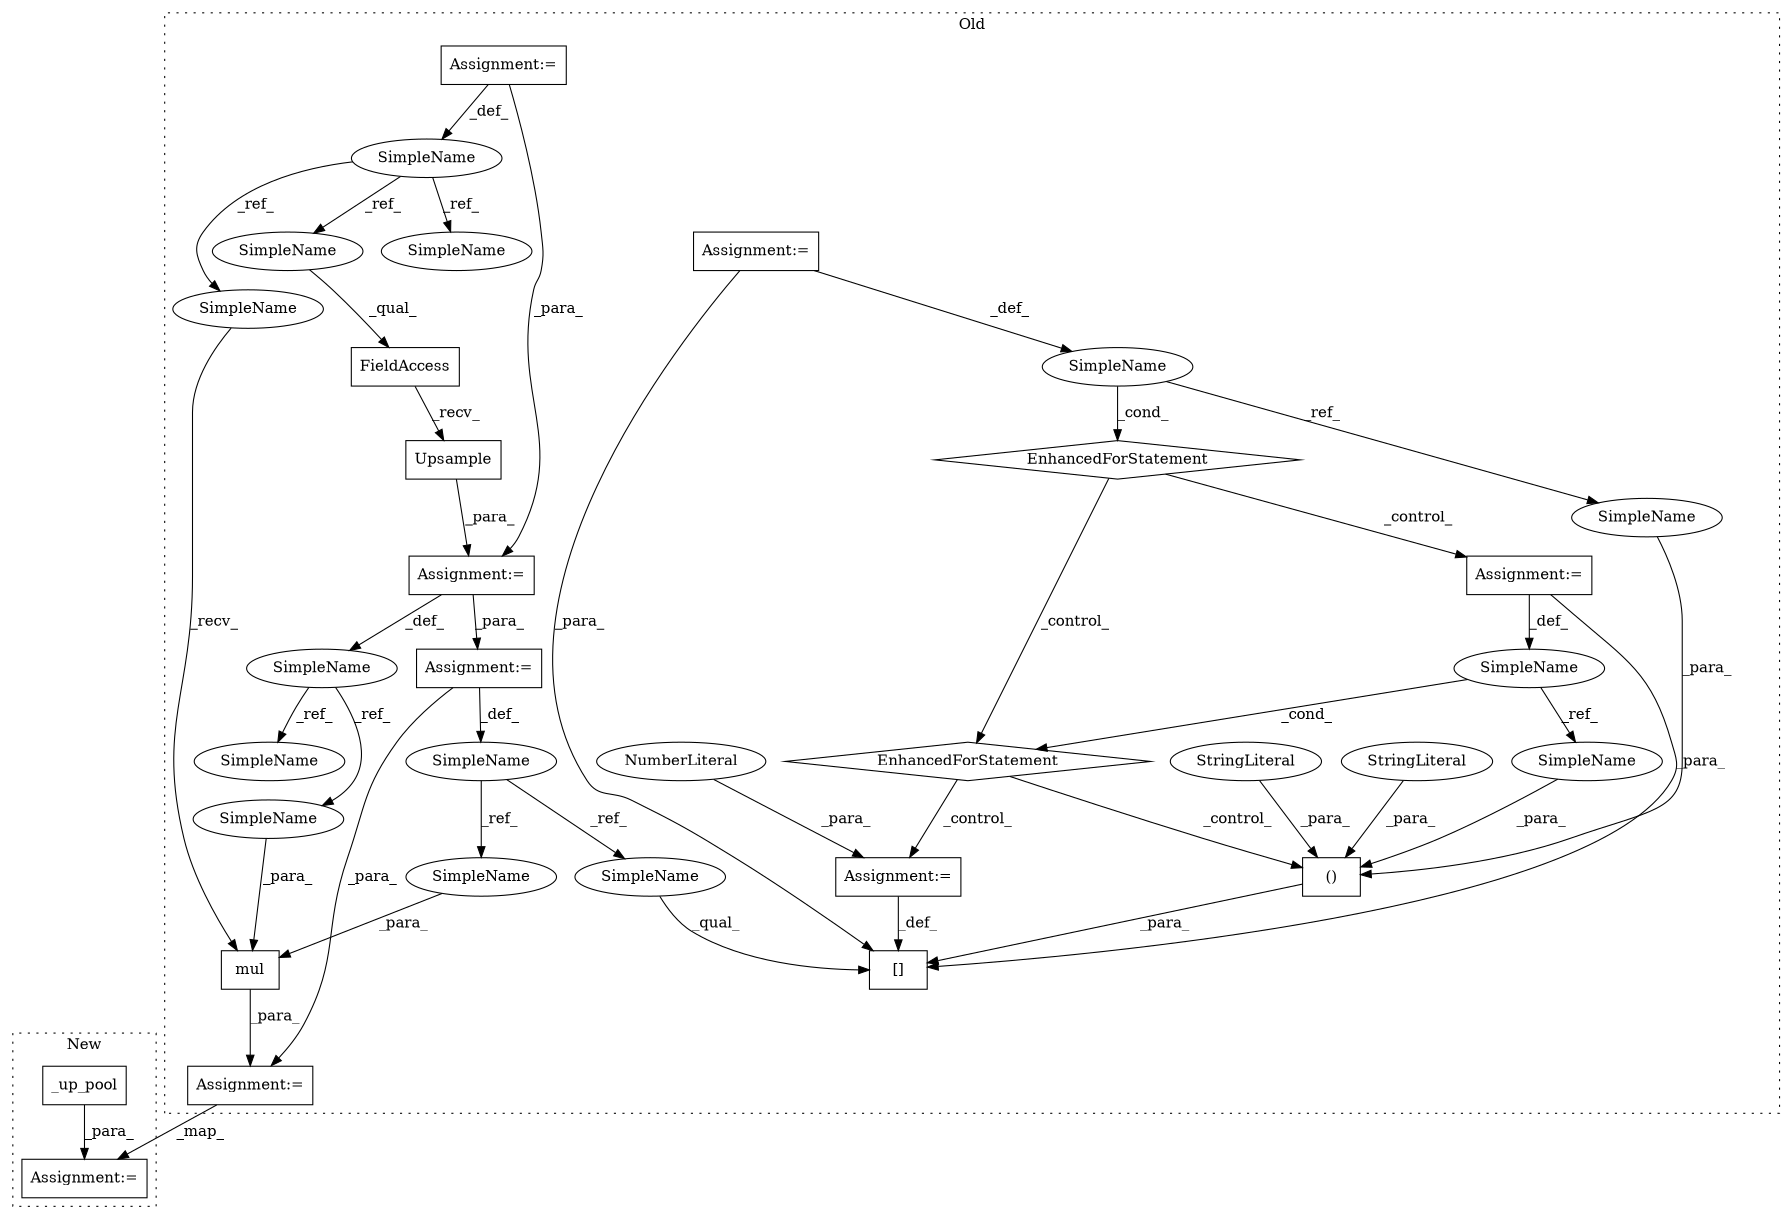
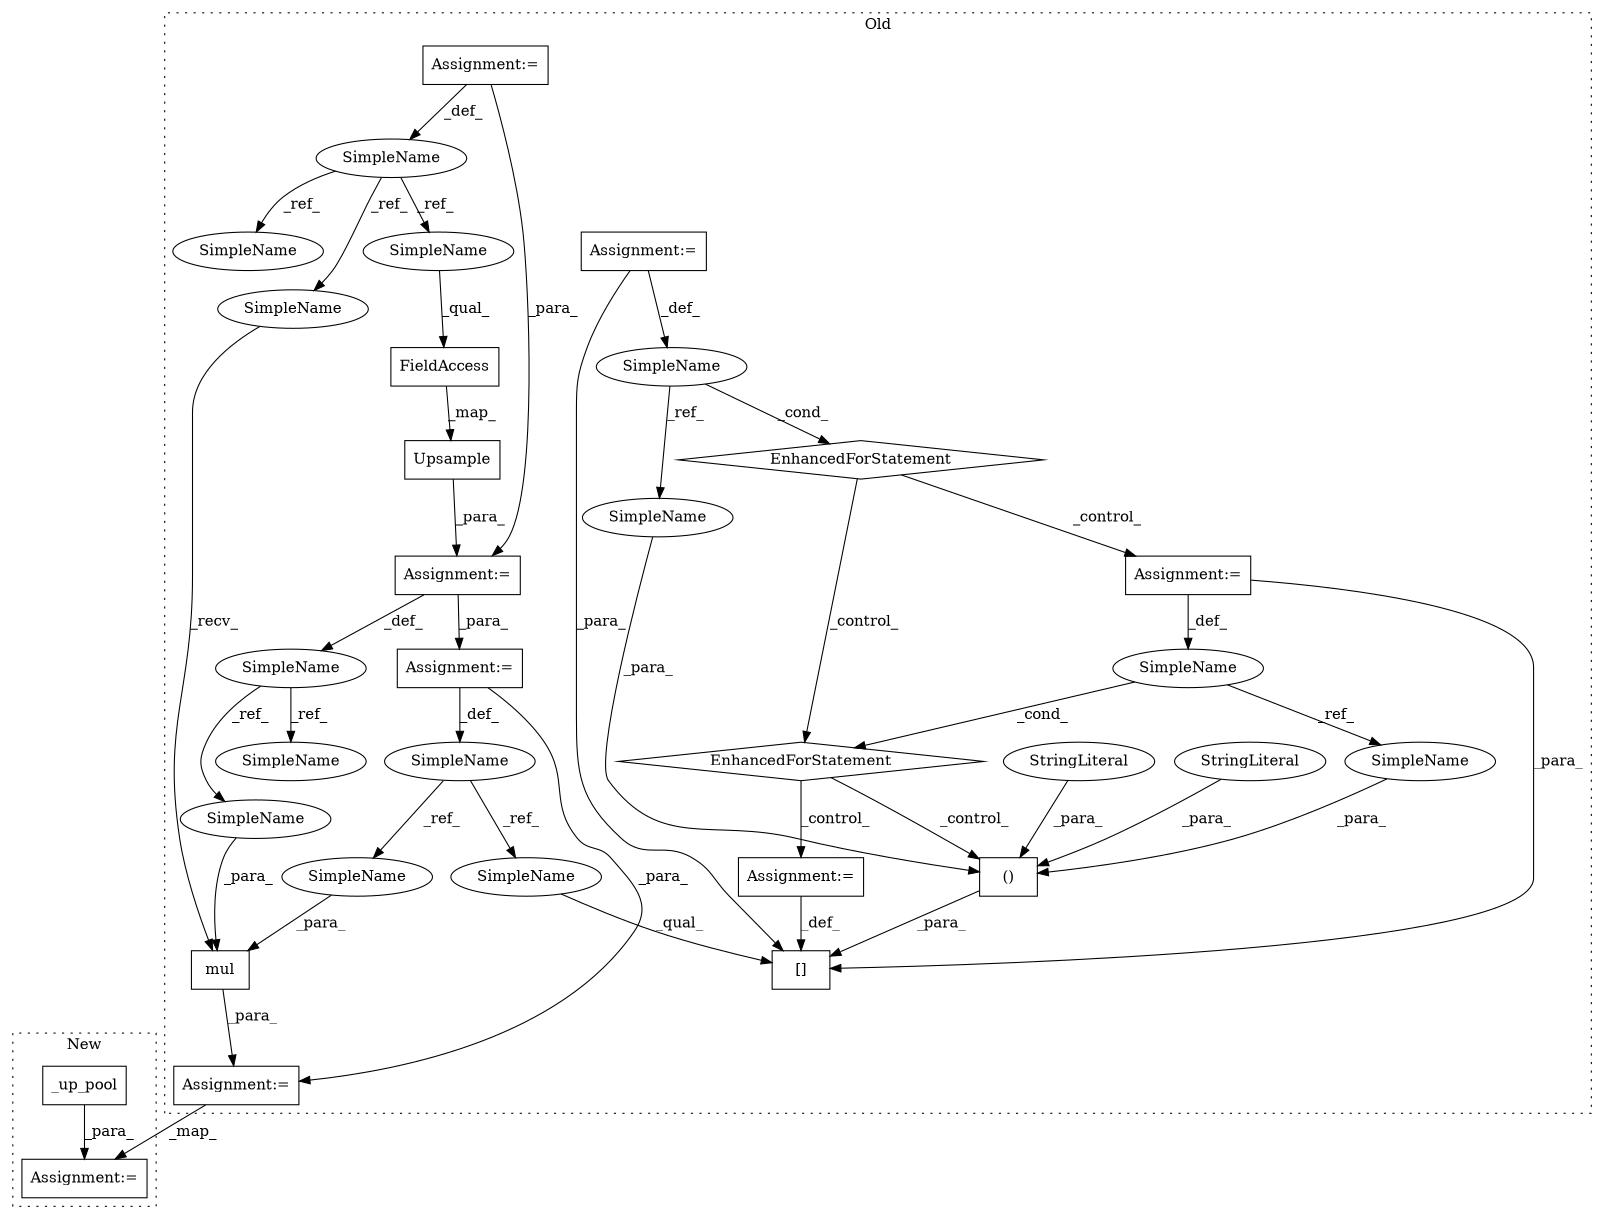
  digraph {
    node [a=42 l=1 s=5161 shape=ellipse]
    n1 [a=106 l=73 label="()" shape=box]
    n2 [a=2 l="14,2" label="[]" s="5147,5234" shape=box]
    n3 [a=32 l="9,1" label=Upsample s="4777,4787" shape=box]
    n4 [l=4 label=SimpleName s=4924]
    n5 [a=32 l="4,1" label=mul s="5266,5276" shape=box]
    n6 [a=70 l="57,2" label=EnhancedForStatement s="5048,5135" shape=diamond]
    n7 [label=SimpleName s=5011]
    n8 [a=70 l="53,2" label=EnhancedForStatement s="4954,5038" shape=diamond]
    n9 [label=SimpleName s=5109]
    n10 [a=45 l=16 label=StringLiteral s=5189]
    n11 [a=45 l=16 label=StringLiteral s=5218]
    n12 [a=7 label="Assignment:=" s=5259 shape=box]
    n13 [l=5 label=SimpleName s=4741]
    n14 [a=22 l=8 label=FieldAccess s=4768 shape=box]
    n15 [label=SimpleName s=4766]
    n16 [a=7 l="57,2" label="Assignment:=" s="5048,5135" shape=box]
    n17 [a=7 label="Assignment:=" s=4767 shape=box]
    n18 [a=7 label="Assignment:=" s=4928 shape=box]
    n19 [a=7 l="53,2" label="Assignment:=" s="4954,5038" shape=box]
    n20 [a=7 label="Assignment:=" s=5236 shape=box]
-   n21 [a=34 label=NumberLiteral s=5237]
    n22 [a=7 l=5 label="Assignment:=" s=4741 shape=box]
    n23 [label=SimpleName]
    n24 [label=SimpleName s=5275]
    n25 [label=SimpleName s=4946]
    n26 [label=SimpleName s=5175]
    n27 [l=4 label=SimpleName s=5147]
    n28 [l=4 label=SimpleName s=5270]
    n29 [l=5 label=SimpleName s=4768]
    n30 [l=5 label=SimpleName s=4929]
    n31 [l=5 label=SimpleName s=5260]
    n32 [a=32 l="9,1" label=_up_pool s="4977,4987" shape=box]
    n33 [a=7 label="Assignment:=" s=4971 shape=box]
    subgraph cluster_1 {
      label=Old
      style=dotted
      n1
      n2
      n3
      n4
      n5
      n6
      n7
      n8
      n9
      n10
      n11
      n12
      n13
      n14
      n15
      n16
      n17
      n18
      n19
      n20
-     n21
      n22
      n23
      n24
      n25
      n26
      n27
      n28
      n29
      n30
      n31
    }
    subgraph cluster_2 {
      label=New
      style=dotted
      n32
      n33
    }
    n1 -> n2 [label=_para_]
    n3 -> n17 [label=_para_]
    n4 -> n27 [label=_ref_]
    n4 -> n28 [label=_ref_]
    n5 -> n12 [label=_para_]
    n6 -> n1 [label=_control_]
    n6 -> n20 [label=_control_]
    n7 -> n8 [label=_cond_]
    n7 -> n26 [label=_ref_]
    n8 -> n6 [label=_control_]
    n8 -> n16 [label=_control_]
    n9 -> n6 [label=_cond_]
    n9 -> n23 [label=_ref_]
    n10 -> n1 [label=_para_]
    n11 -> n1 [label=_para_]
    n12 -> n33 [label=_map_]
    n13 -> n29 [label=_ref_]
    n13 -> n30 [label=_ref_]
    n13 -> n31 [label=_ref_]
-   n14 -> n3 [label=_recv_]
+   n14 -> n3 [label=_map_]
    n15 -> n24 [label=_ref_]
    n15 -> n25 [label=_ref_]
    n16 -> n2 [label=_para_]
    n16 -> n9 [label=_def_]
    n17 -> n15 [label=_def_]
    n17 -> n18 [label=_para_]
    n18 -> n4 [label=_def_]
    n18 -> n12 [label=_para_]
    n19 -> n2 [label=_para_]
    n19 -> n7 [label=_def_]
    n20 -> n2 [label=_def_]
-   n21 -> n20 [label=_para_]
    n22 -> n13 [label=_def_]
    n22 -> n17 [label=_para_]
    n23 -> n1 [label=_para_]
    n24 -> n5 [label=_para_]
    n26 -> n1 [label=_para_]
    n27 -> n2 [label=_qual_]
    n28 -> n5 [label=_para_]
    n29 -> n14 [label=_qual_]
    n31 -> n5 [label=_recv_]
    n32 -> n33 [label=_para_]
  }
